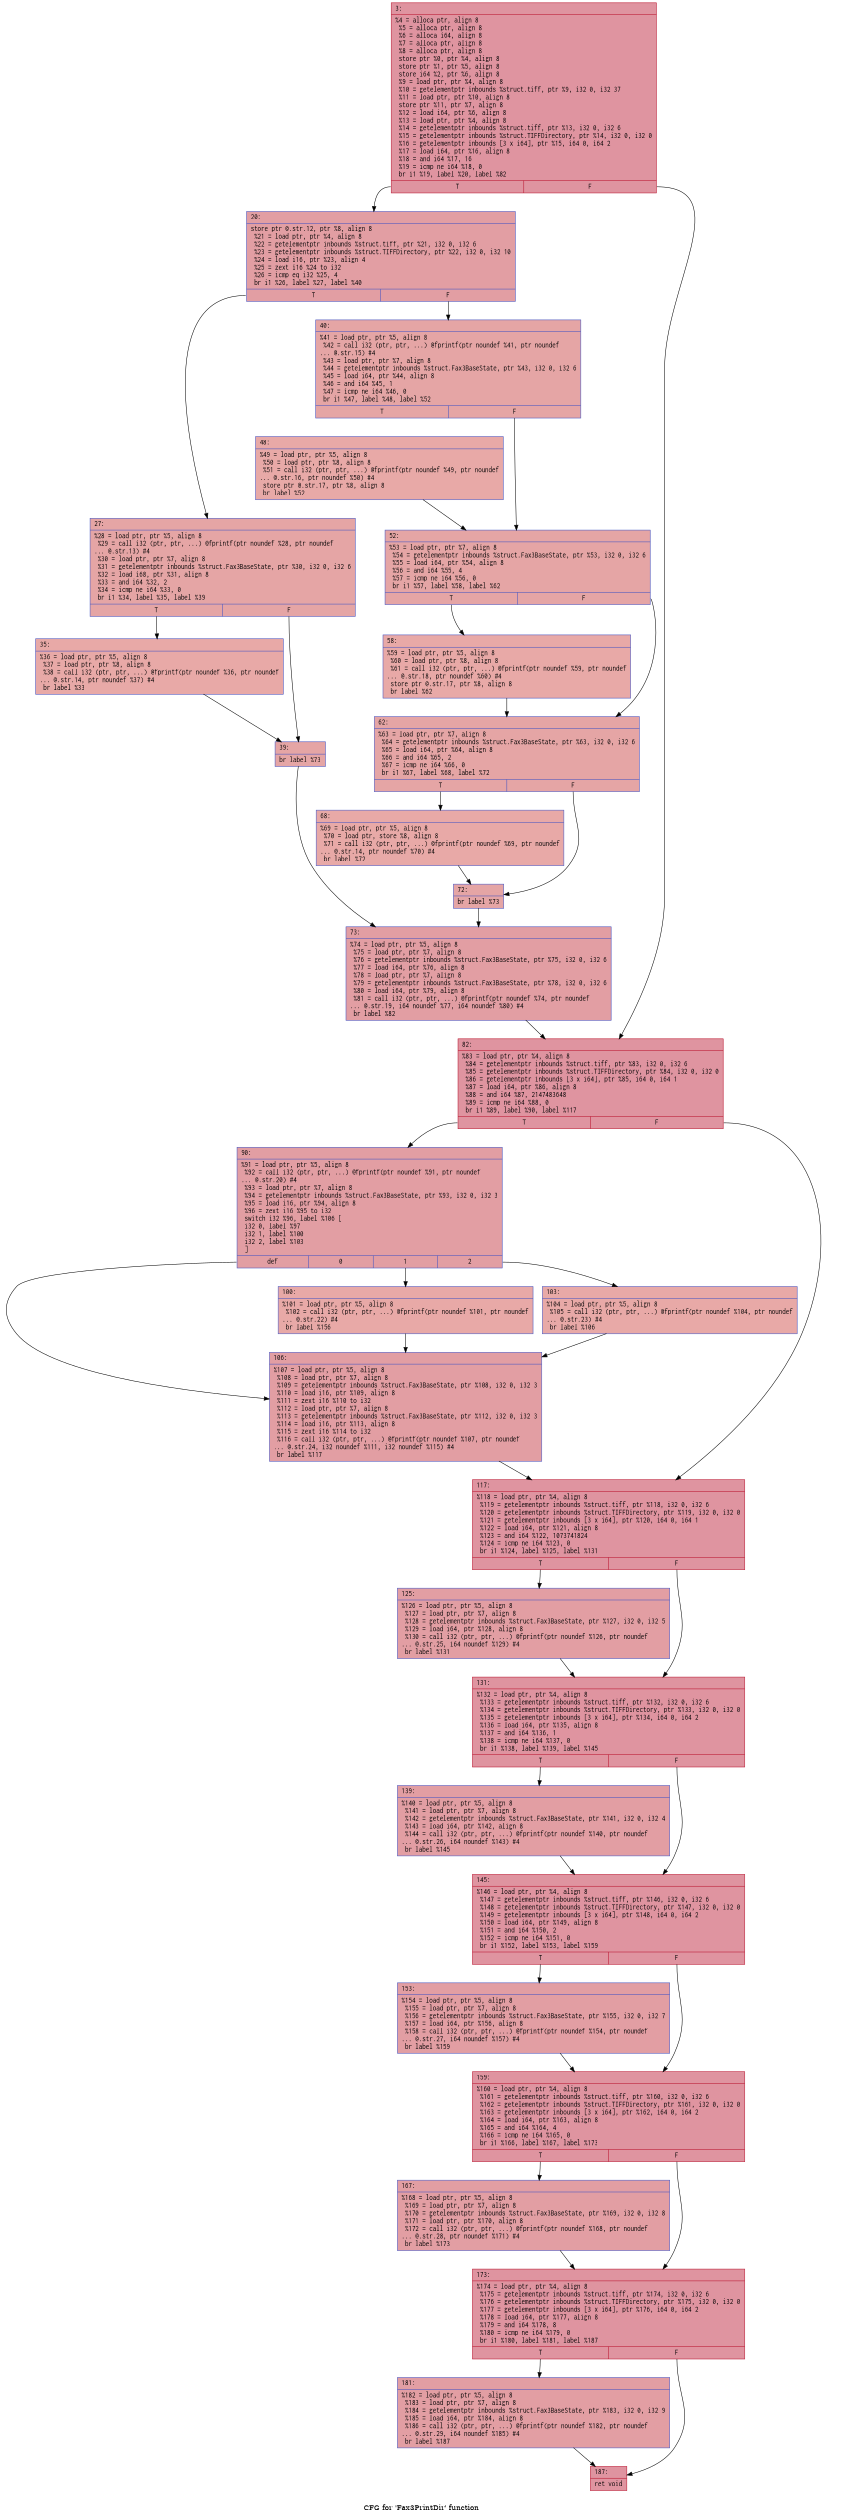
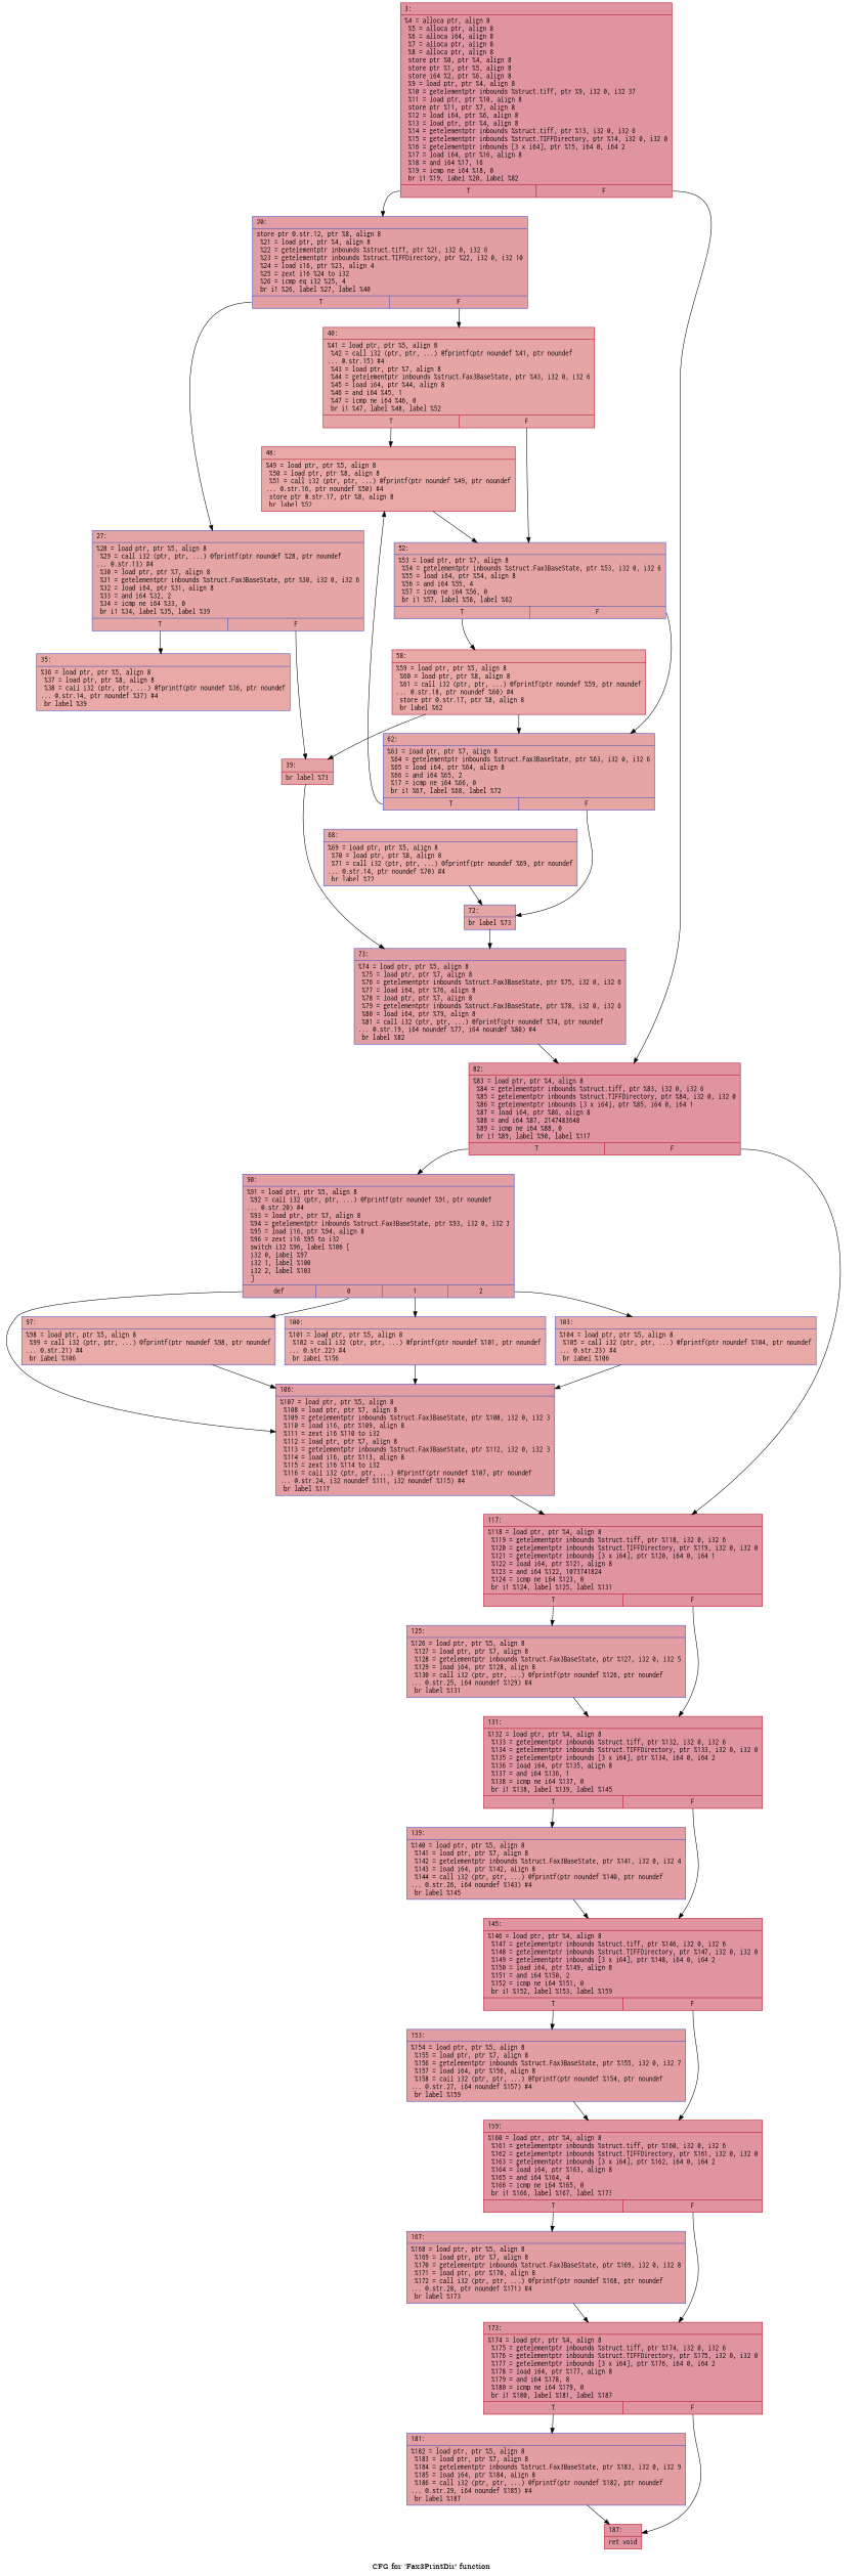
  digraph {
    label="CFG for 'Fax3PrintDir' function"
    node [color="#3d50c3ff" fillcolor="#be242e70" fontname=Courier shape=record style=filled]
    n1 [color="#b70d28ff" fillcolor="#b70d2870" label="{3:\l|  %4 = alloca ptr, align 8\l  %5 = alloca ptr, align 8\l  %6 = alloca i64, align 8\l  %7 = alloca ptr, align 8\l  %8 = alloca ptr, align 8\l  store ptr %0, ptr %4, align 8\l  store ptr %1, ptr %5, align 8\l  store i64 %2, ptr %6, align 8\l  %9 = load ptr, ptr %4, align 8\l  %10 = getelementptr inbounds %struct.tiff, ptr %9, i32 0, i32 37\l  %11 = load ptr, ptr %10, align 8\l  store ptr %11, ptr %7, align 8\l  %12 = load i64, ptr %6, align 8\l  %13 = load ptr, ptr %4, align 8\l  %14 = getelementptr inbounds %struct.tiff, ptr %13, i32 0, i32 6\l  %15 = getelementptr inbounds %struct.TIFFDirectory, ptr %14, i32 0, i32 0\l  %16 = getelementptr inbounds [3 x i64], ptr %15, i64 0, i64 2\l  %17 = load i64, ptr %16, align 8\l  %18 = and i64 %17, 16\l  %19 = icmp ne i64 %18, 0\l  br i1 %19, label %20, label %82\l|{<s0>T|<s1>F}}"]
    n2 [label="{20:\l|  store ptr @.str.12, ptr %8, align 8\l  %21 = load ptr, ptr %4, align 8\l  %22 = getelementptr inbounds %struct.tiff, ptr %21, i32 0, i32 6\l  %23 = getelementptr inbounds %struct.TIFFDirectory, ptr %22, i32 0, i32 10\l  %24 = load i16, ptr %23, align 4\l  %25 = zext i16 %24 to i32\l  %26 = icmp eq i32 %25, 4\l  br i1 %26, label %27, label %40\l|{<s0>T|<s1>F}}"]
    n3 [color="#b70d28ff" fillcolor="#b70d2870" label="{82:\l|  %83 = load ptr, ptr %4, align 8\l  %84 = getelementptr inbounds %struct.tiff, ptr %83, i32 0, i32 6\l  %85 = getelementptr inbounds %struct.TIFFDirectory, ptr %84, i32 0, i32 0\l  %86 = getelementptr inbounds [3 x i64], ptr %85, i64 0, i64 1\l  %87 = load i64, ptr %86, align 8\l  %88 = and i64 %87, 2147483648\l  %89 = icmp ne i64 %88, 0\l  br i1 %89, label %90, label %117\l|{<s0>T|<s1>F}}"]
-   n4 [fillcolor="#c5333470" label="{27:\l|  %28 = load ptr, ptr %5, align 8\l  %29 = call i32 (ptr, ptr, ...) @fprintf(ptr noundef %28, ptr noundef\l... @.str.13) #4\l  %30 = load ptr, ptr %7, align 8\l  %31 = getelementptr inbounds %struct.Fax3BaseState, ptr %30, i32 0, i32 6\l  %32 = load i68, ptr %31, align 8\l  %33 = and i64 %32, 2\l  %34 = icmp ne i64 %33, 0\l  br i1 %34, label %35, label %39\l|{<s0>T|<s1>F}}"]
-   n5 [fillcolor="#c5333470" label="{40:\l|  %41 = load ptr, ptr %5, align 8\l  %42 = call i32 (ptr, ptr, ...) @fprintf(ptr noundef %41, ptr noundef\l... @.str.15) #4\l  %43 = load ptr, ptr %7, align 8\l  %44 = getelementptr inbounds %struct.Fax3BaseState, ptr %43, i32 0, i32 6\l  %45 = load i64, ptr %44, align 8\l  %46 = and i64 %45, 1\l  %47 = icmp ne i64 %46, 0\l  br i1 %47, label %48, label %52\l|{<s0>T|<s1>F}}"]
+   n4 [fillcolor="#c5333470" label="{27:\l|  %28 = load ptr, ptr %5, align 8\l  %29 = call i32 (ptr, ptr, ...) @fprintf(ptr noundef %28, ptr noundef\l... @.str.13) #4\l  %30 = load ptr, ptr %7, align 8\l  %31 = getelementptr inbounds %struct.Fax3BaseState, ptr %30, i32 0, i32 6\l  %32 = load i64, ptr %31, align 8\l  %33 = and i64 %32, 2\l  %34 = icmp ne i64 %33, 0\l  br i1 %34, label %35, label %39\l|{<s0>T|<s1>F}}"]
+   n5 [color="#b70d28ff" fillcolor="#c5333470" label="{40:\l|  %41 = load ptr, ptr %5, align 8\l  %42 = call i32 (ptr, ptr, ...) @fprintf(ptr noundef %41, ptr noundef\l... @.str.15) #4\l  %43 = load ptr, ptr %7, align 8\l  %44 = getelementptr inbounds %struct.Fax3BaseState, ptr %43, i32 0, i32 6\l  %45 = load i64, ptr %44, align 8\l  %46 = and i64 %45, 1\l  %47 = icmp ne i64 %46, 0\l  br i1 %47, label %48, label %52\l|{<s0>T|<s1>F}}"]
    n6 [label="{90:\l|  %91 = load ptr, ptr %5, align 8\l  %92 = call i32 (ptr, ptr, ...) @fprintf(ptr noundef %91, ptr noundef\l... @.str.20) #4\l  %93 = load ptr, ptr %7, align 8\l  %94 = getelementptr inbounds %struct.Fax3BaseState, ptr %93, i32 0, i32 3\l  %95 = load i16, ptr %94, align 8\l  %96 = zext i16 %95 to i32\l  switch i32 %96, label %106 [\l    i32 0, label %97\l    i32 1, label %100\l    i32 2, label %103\l  ]\l|{<s0>def|<s1>0|<s2>1|<s3>2}}"]
    n7 [color="#b70d28ff" fillcolor="#b70d2870" label="{117:\l|  %118 = load ptr, ptr %4, align 8\l  %119 = getelementptr inbounds %struct.tiff, ptr %118, i32 0, i32 6\l  %120 = getelementptr inbounds %struct.TIFFDirectory, ptr %119, i32 0, i32 0\l  %121 = getelementptr inbounds [3 x i64], ptr %120, i64 0, i64 1\l  %122 = load i64, ptr %121, align 8\l  %123 = and i64 %122, 1073741824\l  %124 = icmp ne i64 %123, 0\l  br i1 %124, label %125, label %131\l|{<s0>T|<s1>F}}"]
-   n8 [fillcolor="#ca3b3770" label="{35:\l|  %36 = load ptr, ptr %5, align 8\l  %37 = load ptr, ptr %8, align 8\l  %38 = call i32 (ptr, ptr, ...) @fprintf(ptr noundef %36, ptr noundef\l... @.str.14, ptr noundef %37) #4\l  br label %33\l}"]
-   n9 [fillcolor="#c5333470" label="{39:\l|  br label %73\l}"]
-   n10 [fillcolor="#ca3b3770" label="{48:\l|  %49 = load ptr, ptr %5, align 8\l  %50 = load ptr, ptr %8, align 8\l  %51 = call i32 (ptr, ptr, ...) @fprintf(ptr noundef %49, ptr noundef\l... @.str.16, ptr noundef %50) #4\l  store ptr @.str.17, ptr %8, align 8\l  br label %52\l}"]
+   n8 [fillcolor="#ca3b3770" label="{35:\l|  %36 = load ptr, ptr %5, align 8\l  %37 = load ptr, ptr %8, align 8\l  %38 = call i32 (ptr, ptr, ...) @fprintf(ptr noundef %36, ptr noundef\l... @.str.14, ptr noundef %37) #4\l  br label %39\l}"]
+   n9 [color="#b70d28ff" fillcolor="#c5333470" label="{39:\l|  br label %73\l}"]
+   n10 [color="#b70d28ff" fillcolor="#ca3b3770" label="{48:\l|  %49 = load ptr, ptr %5, align 8\l  %50 = load ptr, ptr %8, align 8\l  %51 = call i32 (ptr, ptr, ...) @fprintf(ptr noundef %49, ptr noundef\l... @.str.16, ptr noundef %50) #4\l  store ptr @.str.17, ptr %8, align 8\l  br label %52\l}"]
    n11 [fillcolor="#c5333470" label="{52:\l|  %53 = load ptr, ptr %7, align 8\l  %54 = getelementptr inbounds %struct.Fax3BaseState, ptr %53, i32 0, i32 6\l  %55 = load i64, ptr %54, align 8\l  %56 = and i64 %55, 4\l  %57 = icmp ne i64 %56, 0\l  br i1 %57, label %58, label %62\l|{<s0>T|<s1>F}}"]
    n12 [label="{106:\l|  %107 = load ptr, ptr %5, align 8\l  %108 = load ptr, ptr %7, align 8\l  %109 = getelementptr inbounds %struct.Fax3BaseState, ptr %108, i32 0, i32 3\l  %110 = load i16, ptr %109, align 8\l  %111 = zext i16 %110 to i32\l  %112 = load ptr, ptr %7, align 8\l  %113 = getelementptr inbounds %struct.Fax3BaseState, ptr %112, i32 0, i32 3\l  %114 = load i16, ptr %113, align 8\l  %115 = zext i16 %114 to i32\l  %116 = call i32 (ptr, ptr, ...) @fprintf(ptr noundef %107, ptr noundef\l... @.str.24, i32 noundef %111, i32 noundef %115) #4\l  br label %117\l}"]
+   n13 [fillcolor="#cc403a70" label="{97:\l|  %98 = load ptr, ptr %5, align 8\l  %99 = call i32 (ptr, ptr, ...) @fprintf(ptr noundef %98, ptr noundef\l... @.str.21) #4\l  br label %106\l}"]
    n14 [fillcolor="#ca3b3770" label="{100:\l|  %101 = load ptr, ptr %5, align 8\l  %102 = call i32 (ptr, ptr, ...) @fprintf(ptr noundef %101, ptr noundef\l... @.str.22) #4\l  br label %156\l}"]
    n15 [fillcolor="#ca3b3770" label="{103:\l|  %104 = load ptr, ptr %5, align 8\l  %105 = call i32 (ptr, ptr, ...) @fprintf(ptr noundef %104, ptr noundef\l... @.str.23) #4\l  br label %106\l}"]
    n16 [label="{125:\l|  %126 = load ptr, ptr %5, align 8\l  %127 = load ptr, ptr %7, align 8\l  %128 = getelementptr inbounds %struct.Fax3BaseState, ptr %127, i32 0, i32 5\l  %129 = load i64, ptr %128, align 8\l  %130 = call i32 (ptr, ptr, ...) @fprintf(ptr noundef %126, ptr noundef\l... @.str.25, i64 noundef %129) #4\l  br label %131\l}"]
    n17 [color="#b70d28ff" fillcolor="#b70d2870" label="{131:\l|  %132 = load ptr, ptr %4, align 8\l  %133 = getelementptr inbounds %struct.tiff, ptr %132, i32 0, i32 6\l  %134 = getelementptr inbounds %struct.TIFFDirectory, ptr %133, i32 0, i32 0\l  %135 = getelementptr inbounds [3 x i64], ptr %134, i64 0, i64 2\l  %136 = load i64, ptr %135, align 8\l  %137 = and i64 %136, 1\l  %138 = icmp ne i64 %137, 0\l  br i1 %138, label %139, label %145\l|{<s0>T|<s1>F}}"]
    n18 [label="{73:\l|  %74 = load ptr, ptr %5, align 8\l  %75 = load ptr, ptr %7, align 8\l  %76 = getelementptr inbounds %struct.Fax3BaseState, ptr %75, i32 0, i32 6\l  %77 = load i64, ptr %76, align 8\l  %78 = load ptr, ptr %7, align 8\l  %79 = getelementptr inbounds %struct.Fax3BaseState, ptr %78, i32 0, i32 6\l  %80 = load i64, ptr %79, align 8\l  %81 = call i32 (ptr, ptr, ...) @fprintf(ptr noundef %74, ptr noundef\l... @.str.19, i64 noundef %77, i64 noundef %80) #4\l  br label %82\l}"]
-   n19 [fillcolor="#ca3b3770" label="{58:\l|  %59 = load ptr, ptr %5, align 8\l  %60 = load ptr, ptr %8, align 8\l  %61 = call i32 (ptr, ptr, ...) @fprintf(ptr noundef %59, ptr noundef\l... @.str.18, ptr noundef %60) #4\l  store ptr @.str.17, ptr %8, align 8\l  br label %62\l}"]
-   n20 [fillcolor="#c5333470" label="{62:\l|  %63 = load ptr, ptr %7, align 8\l  %64 = getelementptr inbounds %struct.Fax3BaseState, ptr %63, i32 0, i32 6\l  %65 = load i64, ptr %64, align 8\l  %66 = and i64 %65, 2\l  %67 = icmp ne i64 %66, 0\l  br i1 %67, label %68, label %72\l|{<s0>T|<s1>F}}"]
-   n21 [fillcolor="#ca3b3770" label="{68:\l|  %69 = load ptr, ptr %5, align 8\l  %70 = load ptr, store %8, align 8\l  %71 = call i32 (ptr, ptr, ...) @fprintf(ptr noundef %69, ptr noundef\l... @.str.14, ptr noundef %70) #4\l  br label %72\l}"]
+   n19 [color="#b70d28ff" fillcolor="#ca3b3770" label="{58:\l|  %59 = load ptr, ptr %5, align 8\l  %60 = load ptr, ptr %8, align 8\l  %61 = call i32 (ptr, ptr, ...) @fprintf(ptr noundef %59, ptr noundef\l... @.str.18, ptr noundef %60) #4\l  store ptr @.str.17, ptr %8, align 8\l  br label %62\l}"]
+   n20 [fillcolor="#c5333470" label="{62:\l|  %63 = load ptr, ptr %7, align 8\l  %64 = getelementptr inbounds %struct.Fax3BaseState, ptr %63, i32 0, i32 6\l  %65 = load i64, ptr %64, align 8\l  %66 = and i64 %65, 2\l  %17 = icmp ne i64 %66, 0\l  br i1 %67, label %68, label %72\l|{<s0>T|<s1>F}}"]
+   n21 [fillcolor="#ca3b3770" label="{68:\l|  %69 = load ptr, ptr %5, align 8\l  %70 = load ptr, ptr %8, align 8\l  %71 = call i32 (ptr, ptr, ...) @fprintf(ptr noundef %69, ptr noundef\l... @.str.14, ptr noundef %70) #4\l  br label %72\l}"]
    n22 [fillcolor="#c5333470" label="{72:\l|  br label %73\l}"]
    n23 [label="{139:\l|  %140 = load ptr, ptr %5, align 8\l  %141 = load ptr, ptr %7, align 8\l  %142 = getelementptr inbounds %struct.Fax3BaseState, ptr %141, i32 0, i32 4\l  %143 = load i64, ptr %142, align 8\l  %144 = call i32 (ptr, ptr, ...) @fprintf(ptr noundef %140, ptr noundef\l... @.str.26, i64 noundef %143) #4\l  br label %145\l}"]
    n24 [color="#b70d28ff" fillcolor="#b70d2870" label="{145:\l|  %146 = load ptr, ptr %4, align 8\l  %147 = getelementptr inbounds %struct.tiff, ptr %146, i32 0, i32 6\l  %148 = getelementptr inbounds %struct.TIFFDirectory, ptr %147, i32 0, i32 0\l  %149 = getelementptr inbounds [3 x i64], ptr %148, i64 0, i64 2\l  %150 = load i64, ptr %149, align 8\l  %151 = and i64 %150, 2\l  %152 = icmp ne i64 %151, 0\l  br i1 %152, label %153, label %159\l|{<s0>T|<s1>F}}"]
    n25 [label="{153:\l|  %154 = load ptr, ptr %5, align 8\l  %155 = load ptr, ptr %7, align 8\l  %156 = getelementptr inbounds %struct.Fax3BaseState, ptr %155, i32 0, i32 7\l  %157 = load i64, ptr %156, align 8\l  %158 = call i32 (ptr, ptr, ...) @fprintf(ptr noundef %154, ptr noundef\l... @.str.27, i64 noundef %157) #4\l  br label %159\l}"]
    n26 [color="#b70d28ff" fillcolor="#b70d2870" label="{159:\l|  %160 = load ptr, ptr %4, align 8\l  %161 = getelementptr inbounds %struct.tiff, ptr %160, i32 0, i32 6\l  %162 = getelementptr inbounds %struct.TIFFDirectory, ptr %161, i32 0, i32 0\l  %163 = getelementptr inbounds [3 x i64], ptr %162, i64 0, i64 2\l  %164 = load i64, ptr %163, align 8\l  %165 = and i64 %164, 4\l  %166 = icmp ne i64 %165, 0\l  br i1 %166, label %167, label %173\l|{<s0>T|<s1>F}}"]
    n27 [label="{167:\l|  %168 = load ptr, ptr %5, align 8\l  %169 = load ptr, ptr %7, align 8\l  %170 = getelementptr inbounds %struct.Fax3BaseState, ptr %169, i32 0, i32 8\l  %171 = load ptr, ptr %170, align 8\l  %172 = call i32 (ptr, ptr, ...) @fprintf(ptr noundef %168, ptr noundef\l... @.str.28, ptr noundef %171) #4\l  br label %173\l}"]
    n28 [color="#b70d28ff" fillcolor="#b70d2870" label="{173:\l|  %174 = load ptr, ptr %4, align 8\l  %175 = getelementptr inbounds %struct.tiff, ptr %174, i32 0, i32 6\l  %176 = getelementptr inbounds %struct.TIFFDirectory, ptr %175, i32 0, i32 0\l  %177 = getelementptr inbounds [3 x i64], ptr %176, i64 0, i64 2\l  %178 = load i64, ptr %177, align 8\l  %179 = and i64 %178, 8\l  %180 = icmp ne i64 %179, 0\l  br i1 %180, label %181, label %187\l|{<s0>T|<s1>F}}"]
    n29 [label="{181:\l|  %182 = load ptr, ptr %5, align 8\l  %183 = load ptr, ptr %7, align 8\l  %184 = getelementptr inbounds %struct.Fax3BaseState, ptr %183, i32 0, i32 9\l  %185 = load i64, ptr %184, align 8\l  %186 = call i32 (ptr, ptr, ...) @fprintf(ptr noundef %182, ptr noundef\l... @.str.29, i64 noundef %185) #4\l  br label %187\l}"]
    n30 [color="#b70d28ff" fillcolor="#b70d2870" label="{187:\l|  ret void\l}"]
    n1 -> n2 [tailport=s0]
    n1 -> n3 [tailport=s1]
    n2 -> n4 [tailport=s0]
    n2 -> n5 [tailport=s1]
    n3 -> n6 [tailport=s0]
    n3 -> n7 [tailport=s1]
    n4 -> n8 [tailport=s0]
    n4 -> n9 [tailport=s1]
+   n5 -> n10 [tailport=s0]
    n5 -> n11 [tailport=s1]
    n6 -> n12 [tailport=s0]
+   n6 -> n13 [tailport=s1]
    n6 -> n14 [tailport=s2]
    n6 -> n15 [tailport=s3]
    n7 -> n16 [tailport=s0]
    n7 -> n17 [tailport=s1]
-   n8 -> n9
+   n19 -> n9
    n9 -> n18
    n10 -> n11
    n11 -> n19 [tailport=s0]
    n11 -> n20 [tailport=s1]
    n12 -> n7
+   n13 -> n12
    n14 -> n12
    n15 -> n12
    n16 -> n17
    n17 -> n23 [tailport=s0]
    n17 -> n24 [tailport=s1]
    n18 -> n3
    n19 -> n20
-   n20 -> n21 [tailport=s0]
+   n20 -> n10 [tailport=s0]
    n20 -> n22 [tailport=s1]
    n21 -> n22
    n22 -> n18
    n23 -> n24
    n24 -> n25 [tailport=s0]
    n24 -> n26 [tailport=s1]
    n25 -> n26
    n26 -> n27 [tailport=s0]
    n26 -> n28 [tailport=s1]
    n27 -> n28
    n28 -> n29 [tailport=s0]
    n28 -> n30 [tailport=s1]
    n29 -> n30
  }
